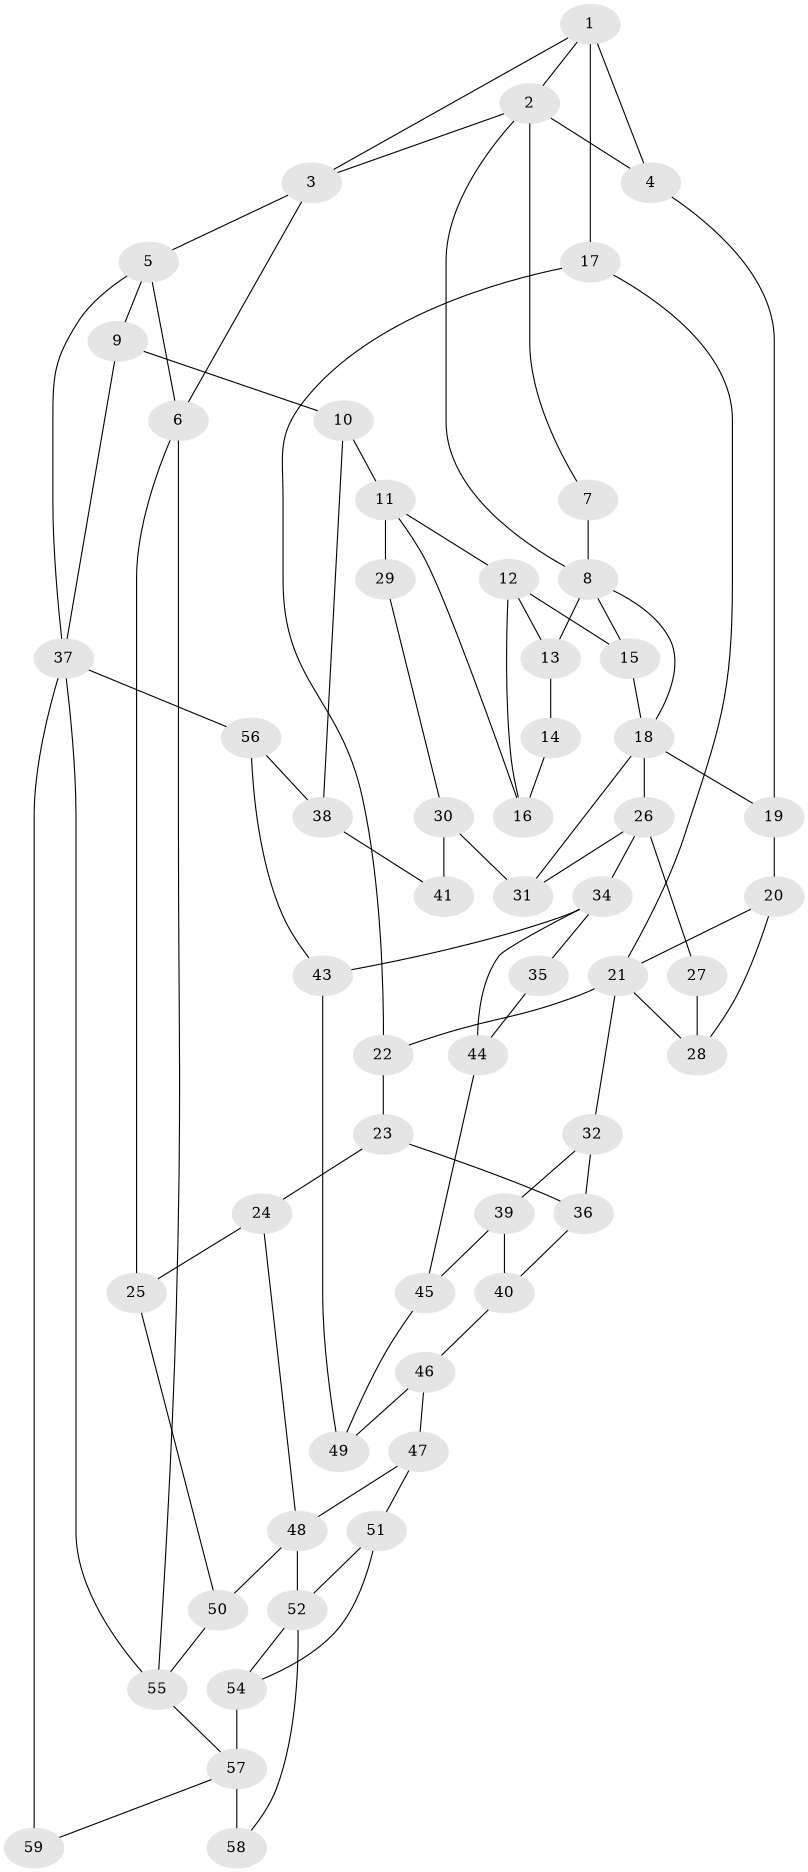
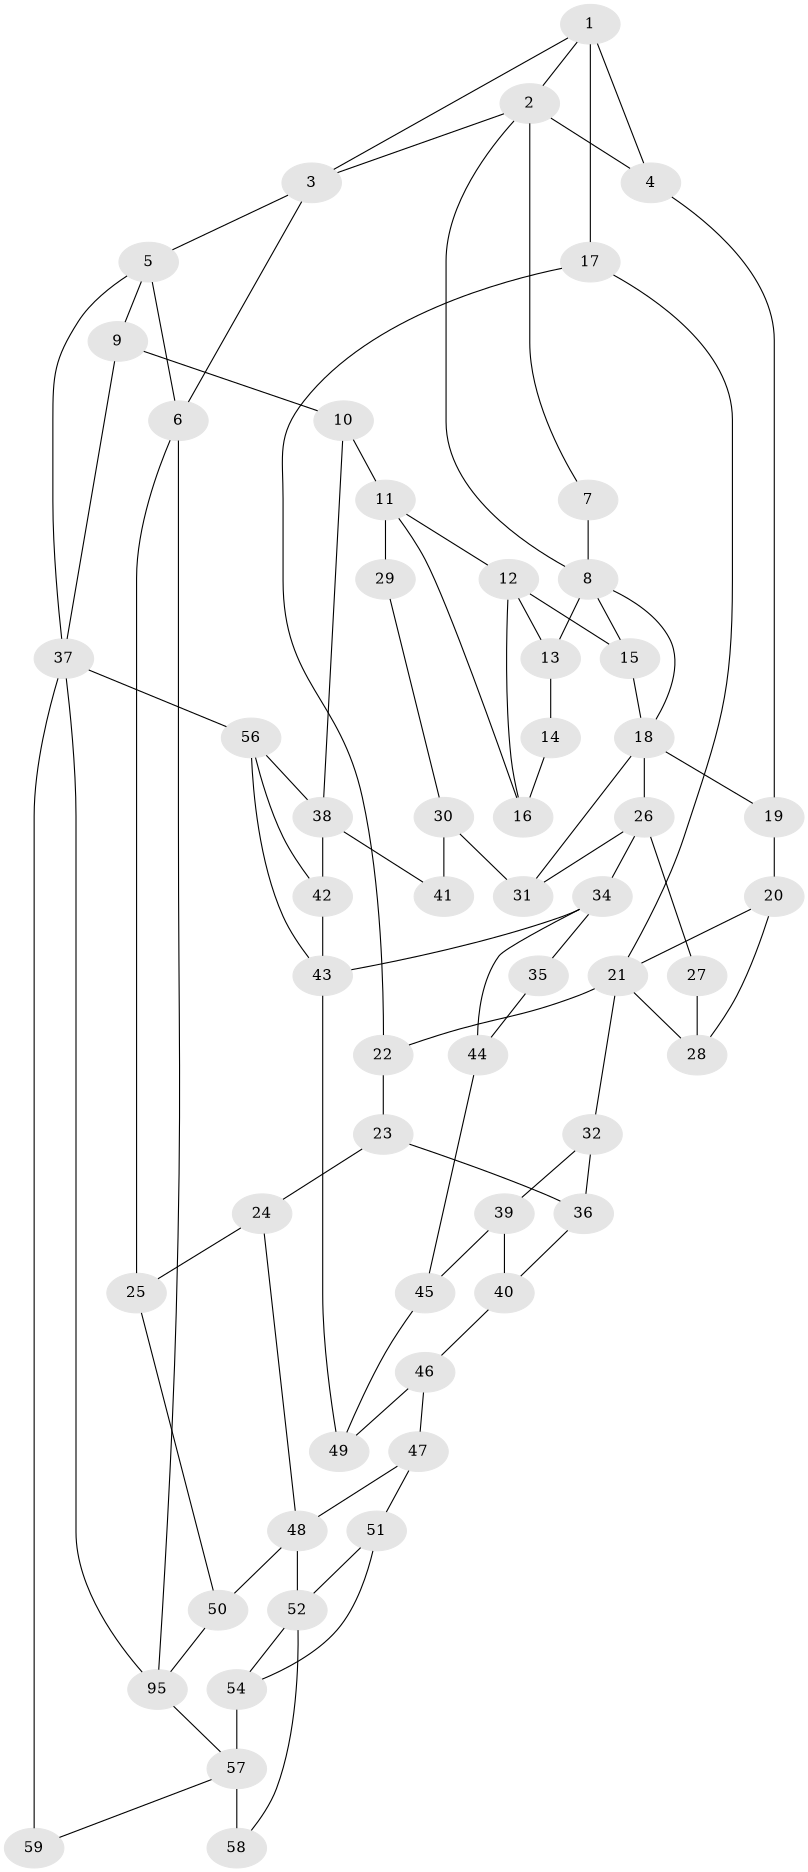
  graph {
    node [color=gray90 style=filled]
    edge [weight=1.0]
    1
    2
    3
    4
    17
    7
    8
    5
    6
    19
    21
    22
    13
    15
    18
    9
    37
    25
-   55
+   55 [label=95]
    20
    10
    56
    59
    50
    57
    14
    26
    31
    11
    38
    12
    16
    29
    41
+   42
    30
    28
    32
    23
    27
    34
    36
    39
    24
    48
    40
    52
    35
    43
    44
    45
    49
    46
    47
    51
    54
    58
    1 -- 2
    1 -- 3
    1 -- 4
    1 -- 17 [weight=2.0]
    2 -- 3
    2 -- 4
    2 -- 7
    2 -- 8
    3 -- 5
    3 -- 6
    4 -- 19
    17 -- 21
    17 -- 22
    7 -- 8 [weight=2.0]
    8 -- 13
    8 -- 15
    8 -- 18
    5 -- 6
    5 -- 9
    5 -- 37
    6 -- 25
    6 -- 55
    19 -- 20
    21 -- 22
    21 -- 28
    21 -- 32 [weight=2.0]
    22 -- 23
    13 -- 14
    15 -- 18
    18 -- 19
    18 -- 26
    18 -- 31
    9 -- 37
    9 -- 10
    37 -- 55
    37 -- 56
    37 -- 59 [weight=2.0]
    25 -- 50
    55 -- 57
    20 -- 21
    20 -- 28
    10 -- 11 [weight=2.0]
    10 -- 38 [weight=2.0]
    56 -- 38
    50 -- 55
    57 -- 59
    57 -- 58 [weight=2.0]
    14 -- 16
    26 -- 31
    26 -- 27
    26 -- 34 [weight=2.0]
    11 -- 12
    11 -- 16
    11 -- 29 [weight=2.0]
    38 -- 41 [weight=2.0]
+   38 -- 42
    12 -- 13
    12 -- 15
    12 -- 16
    29 -- 30
+   42 -- 56
+   42 -- 43
    30 -- 31
    30 -- 41
    32 -- 36
    32 -- 39
    23 -- 36
    23 -- 24
    27 -- 28
    34 -- 35
    34 -- 43 [weight=2.0]
    34 -- 44
    36 -- 40 [weight=2.0]
    39 -- 40 [weight=2.0]
    39 -- 45
    24 -- 25
    24 -- 48
    48 -- 50
    48 -- 52 [weight=2.0]
    40 -- 46 [weight=2.0]
    52 -- 54
    52 -- 58
    35 -- 44
    43 -- 56
    43 -- 49
    44 -- 45
    45 -- 49
    46 -- 49
    46 -- 47 [weight=2.0]
    47 -- 48 [weight=2.0]
    47 -- 51
    51 -- 52
    51 -- 54
    54 -- 57 [weight=2.0]
  }
